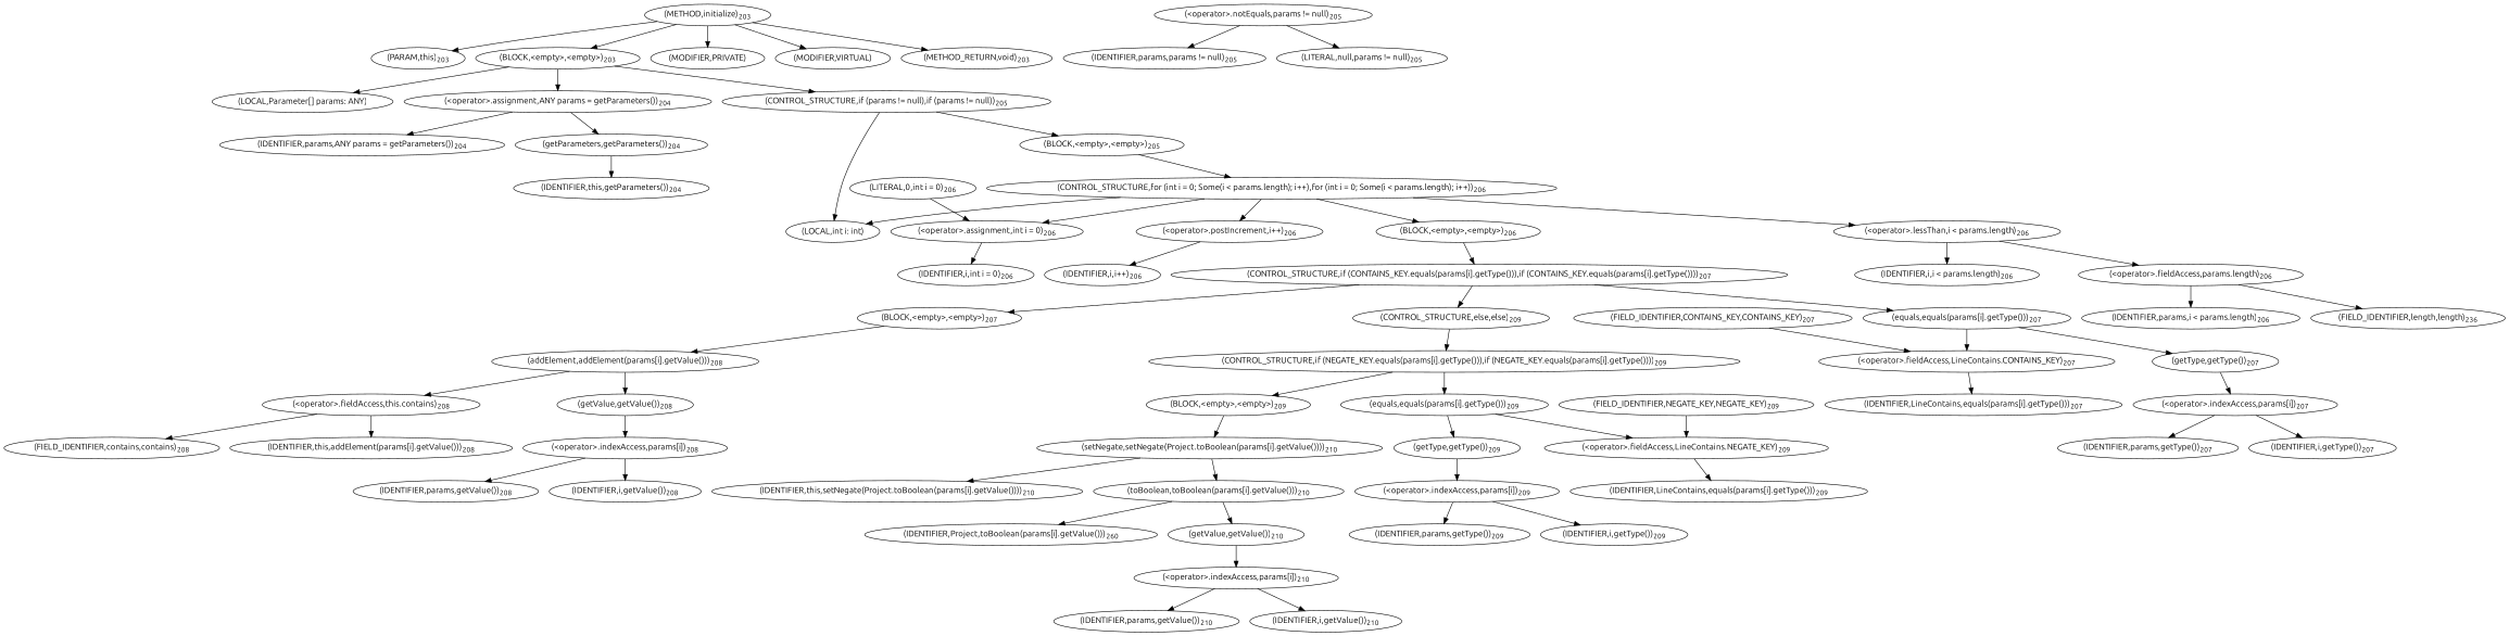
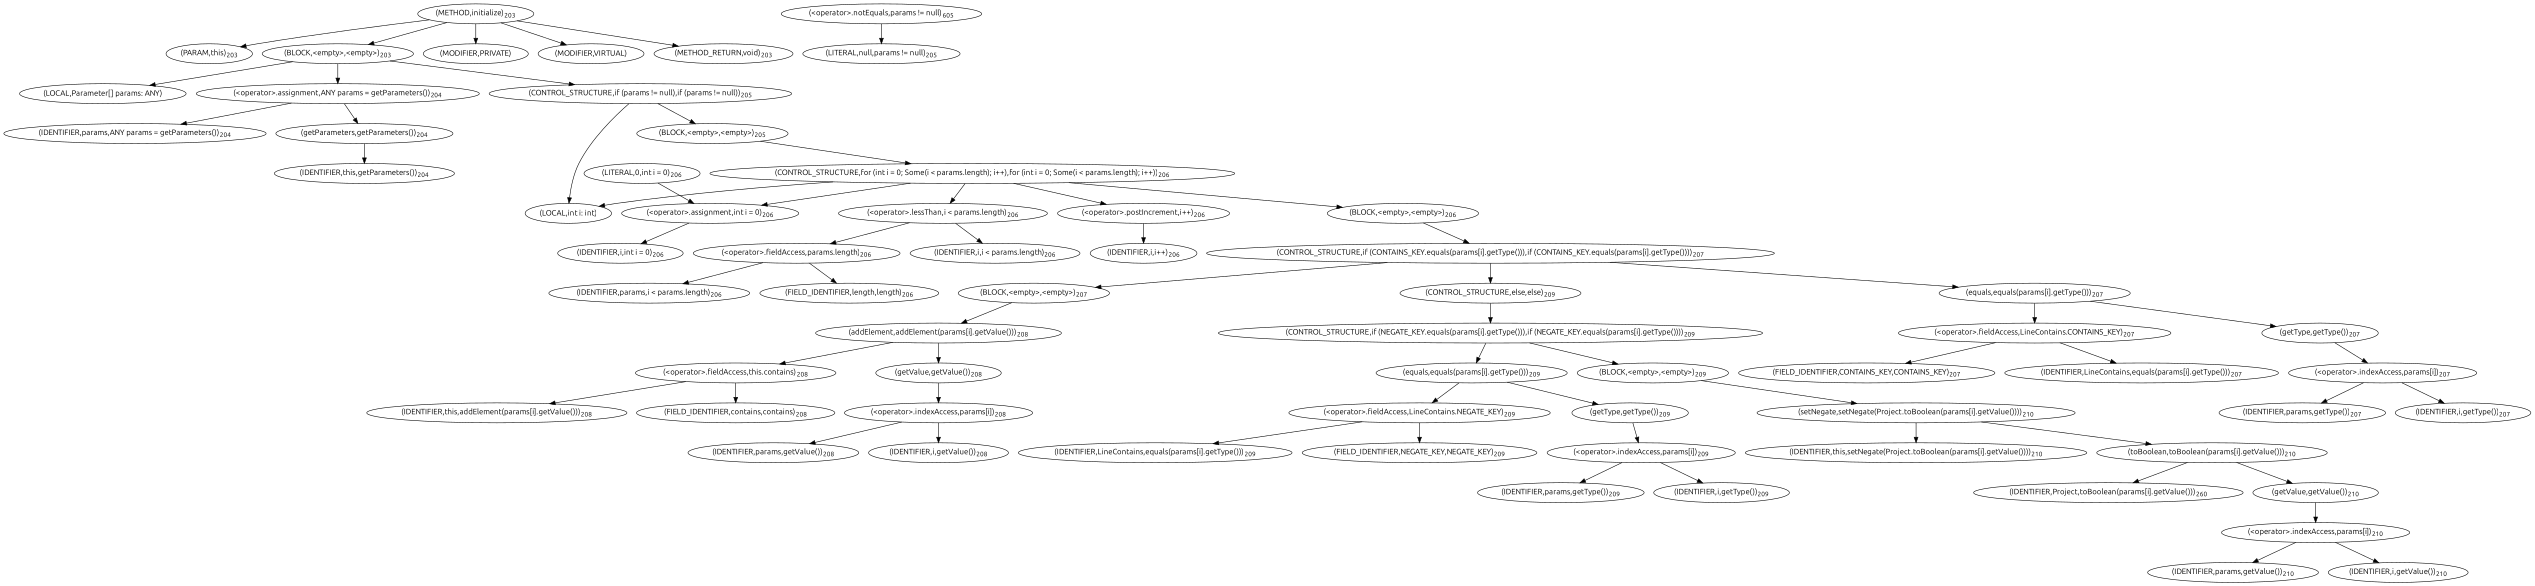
  digraph {
    fontname=Ubuntu
    node [fontname=Ubuntu]
    edge [fontname=Ubuntu]
    n1 [label=<(METHOD,initialize)<SUB>203</SUB>>]
    n2 [label=<(PARAM,this)<SUB>203</SUB>>]
    n3 [label=<(BLOCK,&lt;empty&gt;,&lt;empty&gt;)<SUB>203</SUB>>]
    n4 [label=<(MODIFIER,PRIVATE)>]
    n5 [label=<(MODIFIER,VIRTUAL)>]
    n6 [label=<(METHOD_RETURN,void)<SUB>203</SUB>>]
    n7 [label=<(LOCAL,Parameter[] params: ANY)>]
    n8 [label=<(&lt;operator&gt;.assignment,ANY params = getParameters())<SUB>204</SUB>>]
    n9 [label=<(CONTROL_STRUCTURE,if (params != null),if (params != null))<SUB>205</SUB>>]
    n10 [label=<(IDENTIFIER,params,ANY params = getParameters())<SUB>204</SUB>>]
    n11 [label=<(getParameters,getParameters())<SUB>204</SUB>>]
    n12 [label=<(BLOCK,&lt;empty&gt;,&lt;empty&gt;)<SUB>205</SUB>>]
    n13 [label=<(LOCAL,int i: int)>]
    n14 [label=<(IDENTIFIER,this,getParameters())<SUB>204</SUB>>]
-   n15 [label=<(&lt;operator&gt;.notEquals,params != null)<SUB>205</SUB>>]
-   n16 [label=<(IDENTIFIER,params,params != null)<SUB>205</SUB>>]
+   n15 [label=<(&lt;operator&gt;.notEquals,params != null)<SUB>605</SUB>>]
    n17 [label=<(LITERAL,null,params != null)<SUB>205</SUB>>]
    n18 [label=<(CONTROL_STRUCTURE,for (int i = 0; Some(i &lt; params.length); i++),for (int i = 0; Some(i &lt; params.length); i++))<SUB>206</SUB>>]
    n19 [label=<(&lt;operator&gt;.assignment,int i = 0)<SUB>206</SUB>>]
    n20 [label=<(&lt;operator&gt;.lessThan,i &lt; params.length)<SUB>206</SUB>>]
    n21 [label=<(&lt;operator&gt;.postIncrement,i++)<SUB>206</SUB>>]
    n22 [label=<(BLOCK,&lt;empty&gt;,&lt;empty&gt;)<SUB>206</SUB>>]
    n23 [label=<(IDENTIFIER,i,int i = 0)<SUB>206</SUB>>]
    n24 [label=<(IDENTIFIER,i,i &lt; params.length)<SUB>206</SUB>>]
    n25 [label=<(&lt;operator&gt;.fieldAccess,params.length)<SUB>206</SUB>>]
    n26 [label=<(IDENTIFIER,i,i++)<SUB>206</SUB>>]
    n27 [label=<(CONTROL_STRUCTURE,if (CONTAINS_KEY.equals(params[i].getType())),if (CONTAINS_KEY.equals(params[i].getType())))<SUB>207</SUB>>]
    n28 [label=<(LITERAL,0,int i = 0)<SUB>206</SUB>>]
    n29 [label=<(IDENTIFIER,params,i &lt; params.length)<SUB>206</SUB>>]
-   n30 [label=<(FIELD_IDENTIFIER,length,length)<SUB>236</SUB>>]
+   n30 [label=<(FIELD_IDENTIFIER,length,length)<SUB>206</SUB>>]
    n31 [label=<(equals,equals(params[i].getType()))<SUB>207</SUB>>]
    n32 [label=<(BLOCK,&lt;empty&gt;,&lt;empty&gt;)<SUB>207</SUB>>]
    n33 [label=<(CONTROL_STRUCTURE,else,else)<SUB>209</SUB>>]
    n34 [label=<(&lt;operator&gt;.fieldAccess,LineContains.CONTAINS_KEY)<SUB>207</SUB>>]
    n35 [label=<(getType,getType())<SUB>207</SUB>>]
    n36 [label=<(addElement,addElement(params[i].getValue()))<SUB>208</SUB>>]
    n37 [label=<(CONTROL_STRUCTURE,if (NEGATE_KEY.equals(params[i].getType())),if (NEGATE_KEY.equals(params[i].getType())))<SUB>209</SUB>>]
    n38 [label=<(IDENTIFIER,LineContains,equals(params[i].getType()))<SUB>207</SUB>>]
    n39 [label=<(FIELD_IDENTIFIER,CONTAINS_KEY,CONTAINS_KEY)<SUB>207</SUB>>]
    n40 [label=<(&lt;operator&gt;.indexAccess,params[i])<SUB>207</SUB>>]
    n41 [label=<(IDENTIFIER,params,getType())<SUB>207</SUB>>]
    n42 [label=<(IDENTIFIER,i,getType())<SUB>207</SUB>>]
    n43 [label=<(&lt;operator&gt;.fieldAccess,this.contains)<SUB>208</SUB>>]
    n44 [label=<(getValue,getValue())<SUB>208</SUB>>]
    n45 [label=<(IDENTIFIER,this,addElement(params[i].getValue()))<SUB>208</SUB>>]
    n46 [label=<(FIELD_IDENTIFIER,contains,contains)<SUB>208</SUB>>]
    n47 [label=<(&lt;operator&gt;.indexAccess,params[i])<SUB>208</SUB>>]
    n48 [label=<(IDENTIFIER,params,getValue())<SUB>208</SUB>>]
    n49 [label=<(IDENTIFIER,i,getValue())<SUB>208</SUB>>]
    n50 [label=<(equals,equals(params[i].getType()))<SUB>209</SUB>>]
    n51 [label=<(BLOCK,&lt;empty&gt;,&lt;empty&gt;)<SUB>209</SUB>>]
    n52 [label=<(&lt;operator&gt;.fieldAccess,LineContains.NEGATE_KEY)<SUB>209</SUB>>]
    n53 [label=<(getType,getType())<SUB>209</SUB>>]
    n54 [label=<(setNegate,setNegate(Project.toBoolean(params[i].getValue())))<SUB>210</SUB>>]
    n55 [label=<(IDENTIFIER,LineContains,equals(params[i].getType()))<SUB>209</SUB>>]
    n56 [label=<(FIELD_IDENTIFIER,NEGATE_KEY,NEGATE_KEY)<SUB>209</SUB>>]
    n57 [label=<(&lt;operator&gt;.indexAccess,params[i])<SUB>209</SUB>>]
    n58 [label=<(IDENTIFIER,params,getType())<SUB>209</SUB>>]
    n59 [label=<(IDENTIFIER,i,getType())<SUB>209</SUB>>]
    n60 [label=<(IDENTIFIER,this,setNegate(Project.toBoolean(params[i].getValue())))<SUB>210</SUB>>]
    n61 [label=<(toBoolean,toBoolean(params[i].getValue()))<SUB>210</SUB>>]
    n62 [label=<(IDENTIFIER,Project,toBoolean(params[i].getValue()))<SUB>260</SUB>>]
    n63 [label=<(getValue,getValue())<SUB>210</SUB>>]
    n64 [label=<(&lt;operator&gt;.indexAccess,params[i])<SUB>210</SUB>>]
    n65 [label=<(IDENTIFIER,params,getValue())<SUB>210</SUB>>]
    n66 [label=<(IDENTIFIER,i,getValue())<SUB>210</SUB>>]
    n1 -> n2
    n1 -> n3
    n1 -> n4
    n1 -> n5
    n1 -> n6
    n3 -> n7
    n3 -> n8
    n3 -> n9
    n8 -> n10
    n8 -> n11
    n9 -> n12
    n9 -> n13
    n11 -> n14
    n12 -> n18
-   n15 -> n16
    n15 -> n17
    n18 -> n13
    n18 -> n19
    n18 -> n20
    n18 -> n21
    n18 -> n22
    n19 -> n23
    n20 -> n24
    n20 -> n25
    n21 -> n26
    n22 -> n27
    n25 -> n29
    n25 -> n30
    n27 -> n31
    n27 -> n32
    n27 -> n33
    n28 -> n19
    n31 -> n34
    n31 -> n35
    n32 -> n36
    n33 -> n37
    n34 -> n38
-   n39 -> n34
+   n34 -> n39
    n35 -> n40
    n36 -> n43
    n36 -> n44
    n37 -> n50
    n37 -> n51
    n40 -> n41
    n40 -> n42
    n43 -> n45
    n43 -> n46
    n44 -> n47
    n47 -> n48
    n47 -> n49
    n50 -> n52
    n50 -> n53
    n51 -> n54
    n52 -> n55
-   n56 -> n52
+   n52 -> n56
    n53 -> n57
    n54 -> n60
    n54 -> n61
    n57 -> n58
    n57 -> n59
    n61 -> n62
    n61 -> n63
    n63 -> n64
    n64 -> n65
    n64 -> n66
  }
